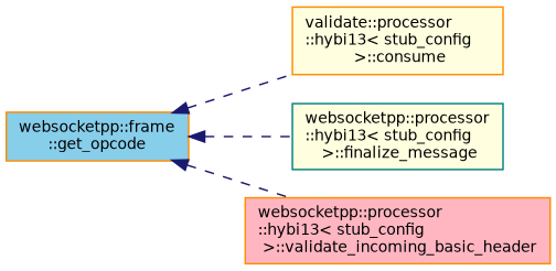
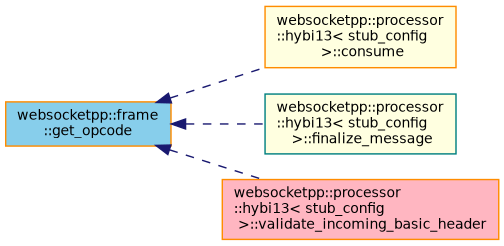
  digraph {
    rankdir=LR
    node [color=darkorange fillcolor=lightyellow fontname=Helvetica fontsize=10 shape=record style=filled]
    edge [color=midnightblue dir=back fontname=Helvetica fontsize=10 labelfontname=Helvetica labelfontsize=10 style=dashed]
    n1 [fillcolor=skyblue fontcolor=black height=0.2 label="websocketpp::frame\l::get_opcode" width=0.4]
-   n2 [height=0.2 label="validate::processor\l::hybi13\< stub_config\l \>::consume" width=0.4]
+   n2 [height=0.2 label="websocketpp::processor\l::hybi13\< stub_config\l \>::consume" width=0.4]
    n3 [color=teal height=0.2 label="websocketpp::processor\l::hybi13\< stub_config\l \>::finalize_message" width=0.4]
    n4 [fillcolor=lightpink height=0.2 label="websocketpp::processor\l::hybi13\< stub_config\l \>::validate_incoming_basic_header" width=0.4]
    n1 -> n2
    n1 -> n3
    n1 -> n4
  }
